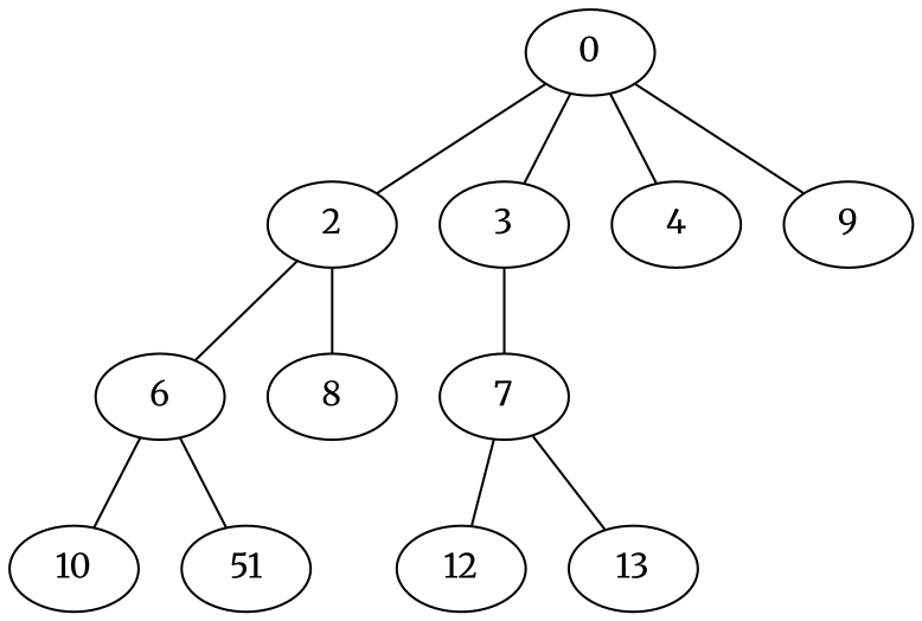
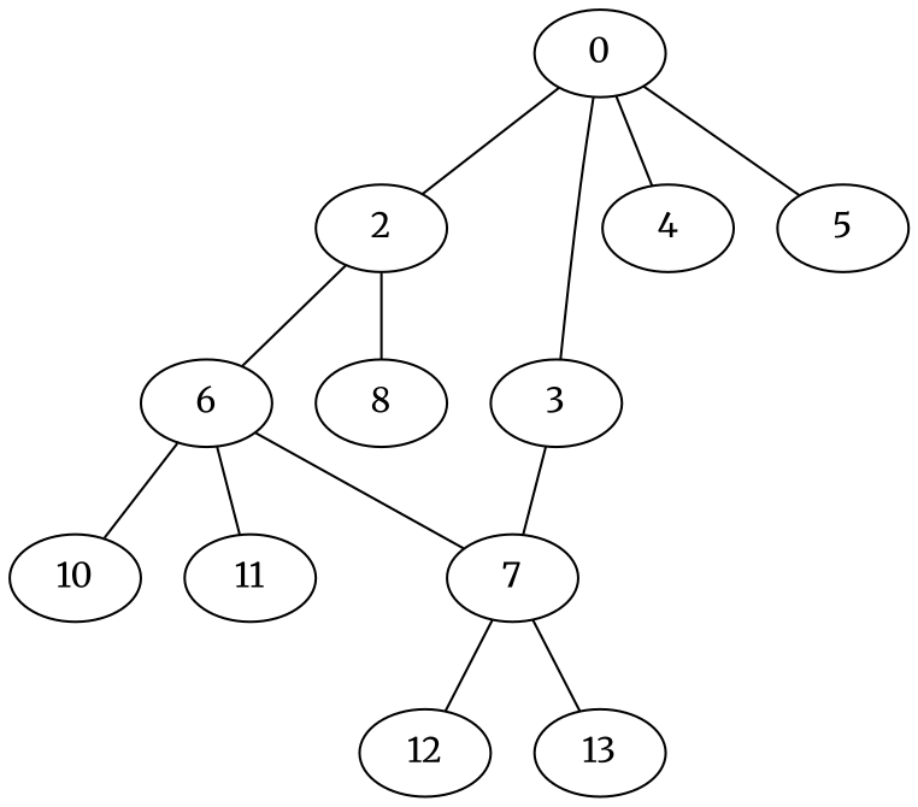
  graph {
    fontname=Merriweather
    node [chem=H fontname=Merriweather]
    edge [fontname=Merriweather valence=1]
    n1 [chem=S label=0]
    2 [chem=C]
    3 [chem=O]
    4 [chem=O]
-   5 [chem=O label=9]
+   5 [chem=O]
    6 [chem=C]
    8
    7 [chem=C]
    10
-   11 [label=51]
+   11
    12
    13
    n1 -- 2
    n1 -- 3
    n1 -- 4 [valence=2]
    n1 -- 5 [valence=2]
    2 -- 6
    2 -- 8
    3 -- 7
+   6 -- 7
    6 -- 10
    6 -- 11
    7 -- 12
    7 -- 13
  }
